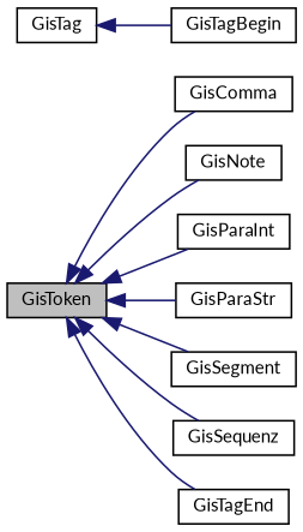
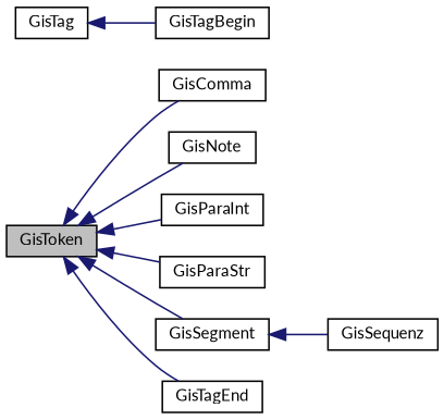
  digraph {
    fontname=Lato
    rankdir=LR
    node [color=black fillcolor=white fontname=Lato fontsize=10 shape=record style=filled]
    edge [color=midnightblue dir=back fontname=Lato fontsize=10 labelfontname=Sans labelfontsize=10 style=solid]
    n1 [fillcolor=grey75 fontcolor=black height=0.2 label=GisToken width=0.4]
    n2 [height=0.2 label=GisComma width=0.4]
    n3 [height=0.2 label=GisNote width=0.4]
    n4 [height=0.2 label=GisParaInt width=0.4]
    n5 [height=0.2 label=GisParaStr width=0.4]
    n6 [height=0.2 label=GisSegment width=0.4]
    n7 [height=0.2 label=GisSequenz width=0.4]
    n8 [height=0.2 label=GisTagEnd width=0.4]
    n9 [height=0.2 label=GisTag width=0.4]
    n10 [height=0.2 label=GisTagBegin width=0.4]
    n1 -> n2
    n1 -> n3
    n1 -> n4
    n1 -> n5
    n1 -> n6
-   n1 -> n7
+   n6 -> n7
    n1 -> n8
    n9 -> n10
  }
